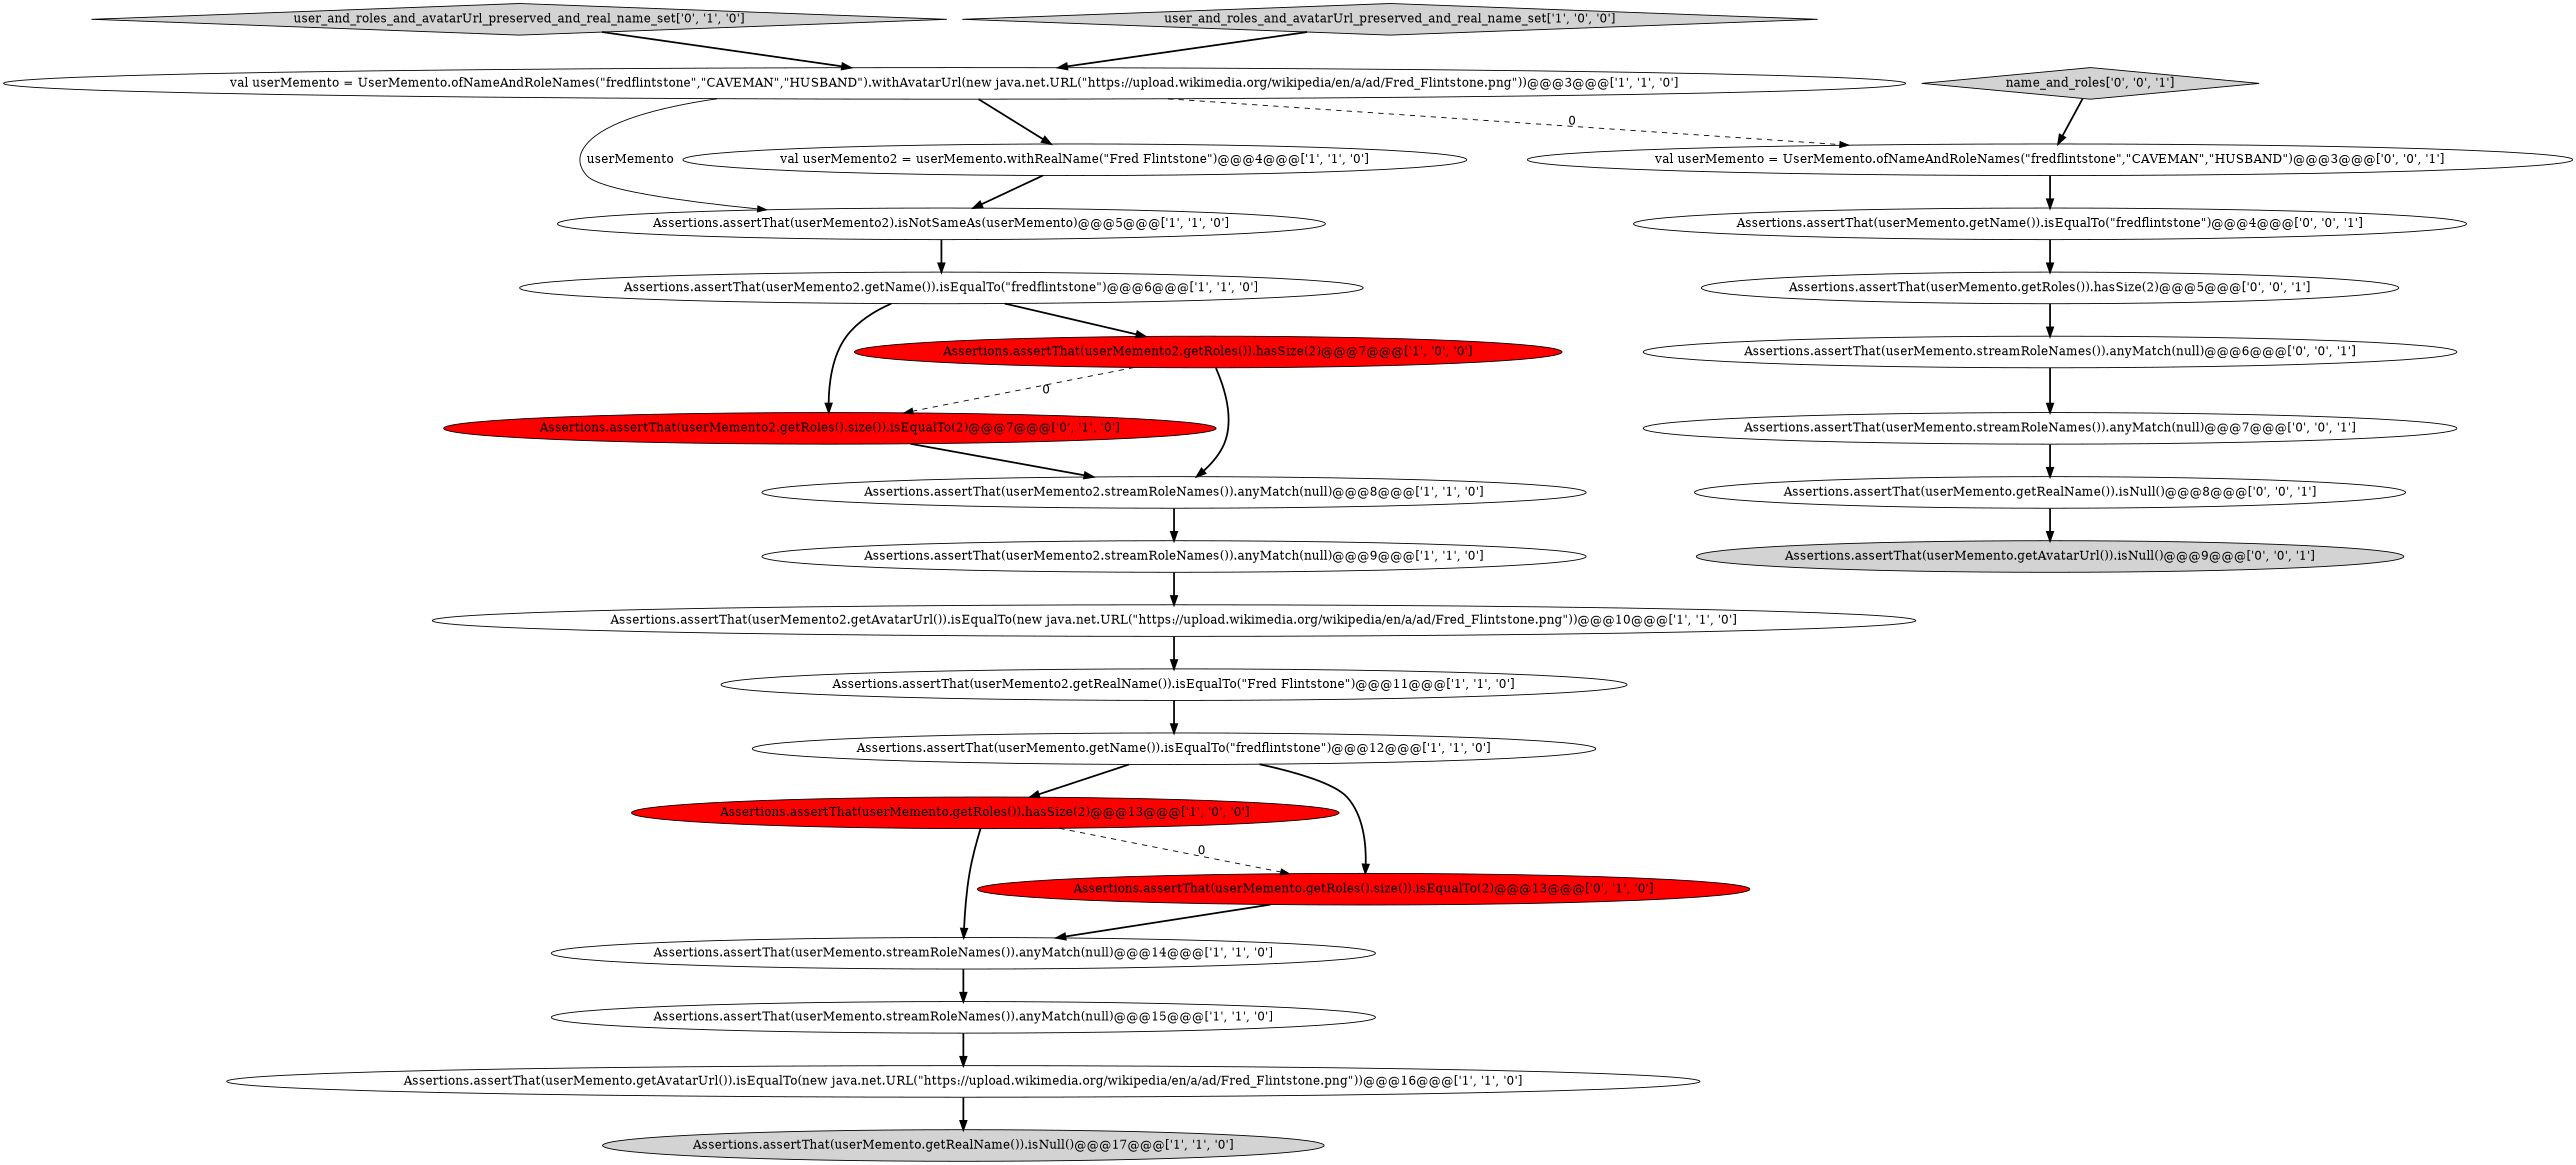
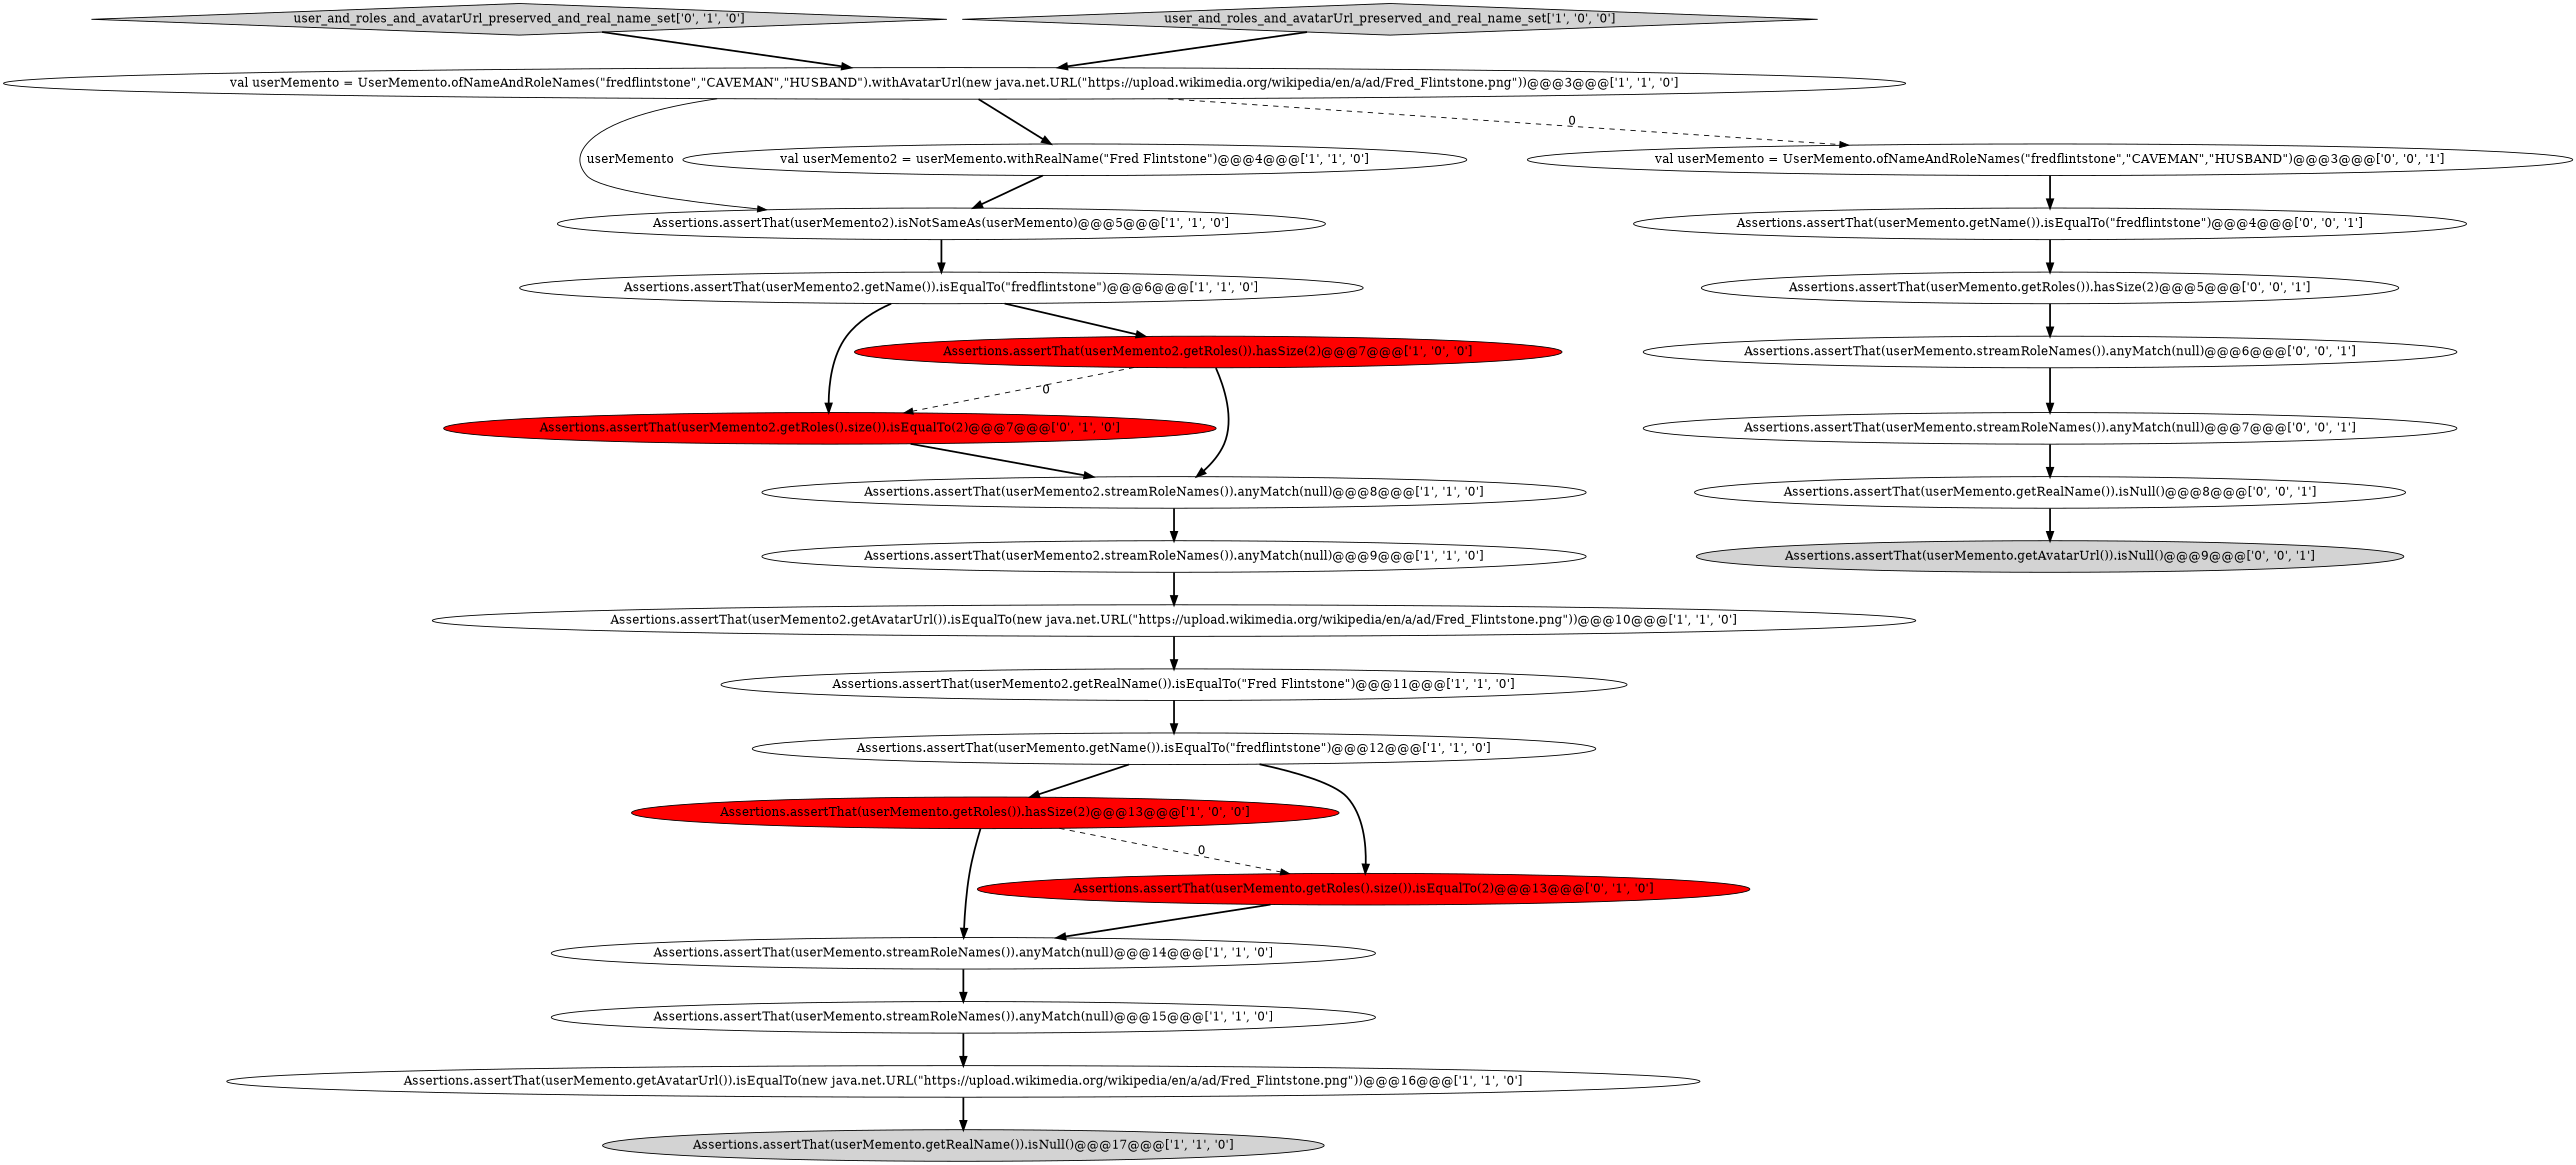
  digraph {
    node [fillcolor=white shape=ellipse style=filled]
    edge [style=bold]
    n1 [label="Assertions.assertThat(userMemento.getRealName()).isNull()@@@8@@@['0', '0', '1']"]
    n2 [fillcolor=lightgray label="Assertions.assertThat(userMemento.getAvatarUrl()).isNull()@@@9@@@['0', '0', '1']"]
    n3 [label="Assertions.assertThat(userMemento.getAvatarUrl()).isEqualTo(new java.net.URL(\"https://upload.wikimedia.org/wikipedia/en/a/ad/Fred_Flintstone.png\"))@@@16@@@['1', '1', '0']"]
    n4 [fillcolor=lightgray label="Assertions.assertThat(userMemento.getRealName()).isNull()@@@17@@@['1', '1', '0']"]
    n5 [label="val userMemento = UserMemento.ofNameAndRoleNames(\"fredflintstone\",\"CAVEMAN\",\"HUSBAND\").withAvatarUrl(new java.net.URL(\"https://upload.wikimedia.org/wikipedia/en/a/ad/Fred_Flintstone.png\"))@@@3@@@['1', '1', '0']"]
    n6 [label="val userMemento = UserMemento.ofNameAndRoleNames(\"fredflintstone\",\"CAVEMAN\",\"HUSBAND\")@@@3@@@['0', '0', '1']"]
    n7 [label="Assertions.assertThat(userMemento2).isNotSameAs(userMemento)@@@5@@@['1', '1', '0']"]
    n8 [label="val userMemento2 = userMemento.withRealName(\"Fred Flintstone\")@@@4@@@['1', '1', '0']"]
    n9 [label="Assertions.assertThat(userMemento.streamRoleNames()).anyMatch(null)@@@15@@@['1', '1', '0']"]
-   n10 [fillcolor=lightgray label="name_and_roles['0', '0', '1']" shape=diamond]
    n11 [label="Assertions.assertThat(userMemento.getRoles()).hasSize(2)@@@5@@@['0', '0', '1']"]
    n12 [label="Assertions.assertThat(userMemento.streamRoleNames()).anyMatch(null)@@@6@@@['0', '0', '1']"]
    n13 [label="Assertions.assertThat(userMemento.getName()).isEqualTo(\"fredflintstone\")@@@4@@@['0', '0', '1']"]
    n14 [label="Assertions.assertThat(userMemento2.streamRoleNames()).anyMatch(null)@@@8@@@['1', '1', '0']"]
    n15 [label="Assertions.assertThat(userMemento2.streamRoleNames()).anyMatch(null)@@@9@@@['1', '1', '0']"]
    n16 [fillcolor=lightgray label="user_and_roles_and_avatarUrl_preserved_and_real_name_set['0', '1', '0']" shape=diamond]
    n17 [label="Assertions.assertThat(userMemento2.getRealName()).isEqualTo(\"Fred Flintstone\")@@@11@@@['1', '1', '0']"]
    n18 [label="Assertions.assertThat(userMemento.getName()).isEqualTo(\"fredflintstone\")@@@12@@@['1', '1', '0']"]
    n19 [label="Assertions.assertThat(userMemento2.getAvatarUrl()).isEqualTo(new java.net.URL(\"https://upload.wikimedia.org/wikipedia/en/a/ad/Fred_Flintstone.png\"))@@@10@@@['1', '1', '0']"]
    n20 [fillcolor=red label="Assertions.assertThat(userMemento.getRoles()).hasSize(2)@@@13@@@['1', '0', '0']"]
    n21 [fillcolor=red label="Assertions.assertThat(userMemento.getRoles().size()).isEqualTo(2)@@@13@@@['0', '1', '0']"]
    n22 [label="Assertions.assertThat(userMemento.streamRoleNames()).anyMatch(null)@@@14@@@['1', '1', '0']"]
    n23 [fillcolor=red label="Assertions.assertThat(userMemento2.getRoles().size()).isEqualTo(2)@@@7@@@['0', '1', '0']"]
    n24 [label="Assertions.assertThat(userMemento.streamRoleNames()).anyMatch(null)@@@7@@@['0', '0', '1']"]
    n25 [label="Assertions.assertThat(userMemento2.getName()).isEqualTo(\"fredflintstone\")@@@6@@@['1', '1', '0']"]
    n26 [fillcolor=red label="Assertions.assertThat(userMemento2.getRoles()).hasSize(2)@@@7@@@['1', '0', '0']"]
    n27 [fillcolor=lightgray label="user_and_roles_and_avatarUrl_preserved_and_real_name_set['1', '0', '0']" shape=diamond]
    n1 -> n2
    n3 -> n4
    n5 -> n6 [label=0 style=dashed]
    n5 -> n7 [label=userMemento style=solid]
    n5 -> n8
    n6 -> n13
    n7 -> n25
    n8 -> n7
    n9 -> n3
-   n10 -> n6
    n11 -> n12
    n12 -> n24
    n13 -> n11
    n14 -> n15
    n15 -> n19
    n16 -> n5
    n17 -> n18
    n18 -> n20
    n18 -> n21
    n19 -> n17
    n20 -> n21 [label=0 style=dashed]
    n20 -> n22
    n21 -> n22
    n22 -> n9
    n23 -> n14
    n24 -> n1
    n25 -> n23
    n25 -> n26
    n26 -> n14
    n26 -> n23 [label=0 style=dashed]
    n27 -> n5
  }
